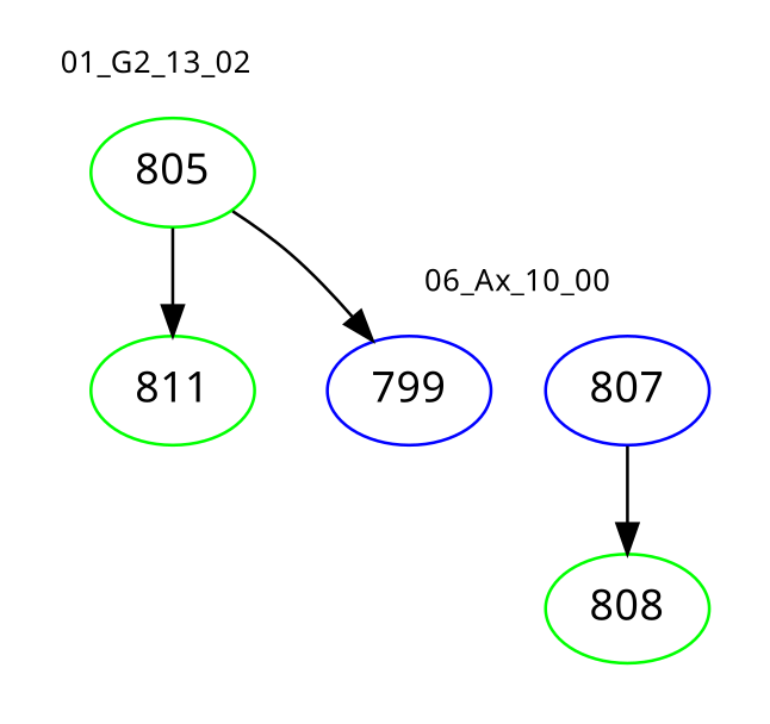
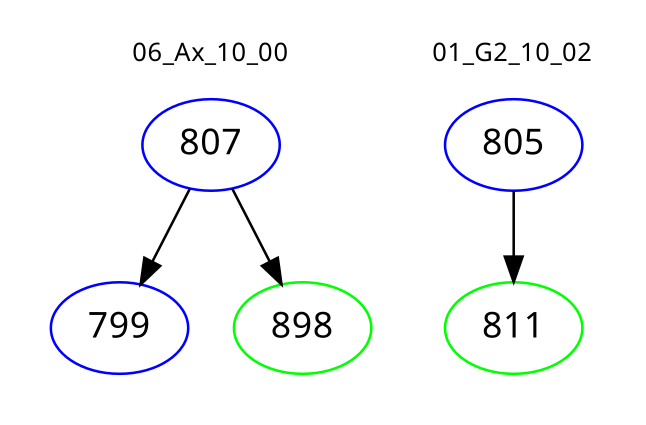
  digraph {
    fontname="Noto Sans"
    node [color=blue fontname="Noto Sans"]
    edge [color=black fontname="Noto Sans"]
    n1 [label=807]
    n2 [label=799]
-   n3 [color=green label=808]
-   n4 [color=green label=805]
+   n3 [color=green label=898]
+   n4 [label=805]
    n5 [color=green label=811]
    subgraph cluster_1 {
      color=white
      fontsize=10
      label="06_Ax_10_00"
      n1
      n2
      n3
    }
    subgraph cluster_2 {
      color=white
      fontsize=10
-     label="01_G2_13_02"
+     label="01_G2_10_02"
      n4
      n5
    }
-   n4 -> n2
+   n1 -> n2
    n1 -> n3
    n4 -> n5
  }
